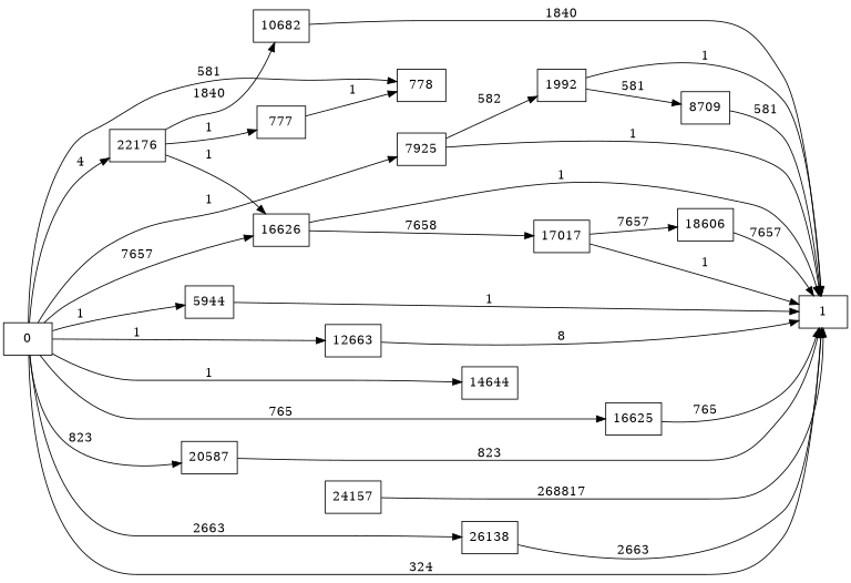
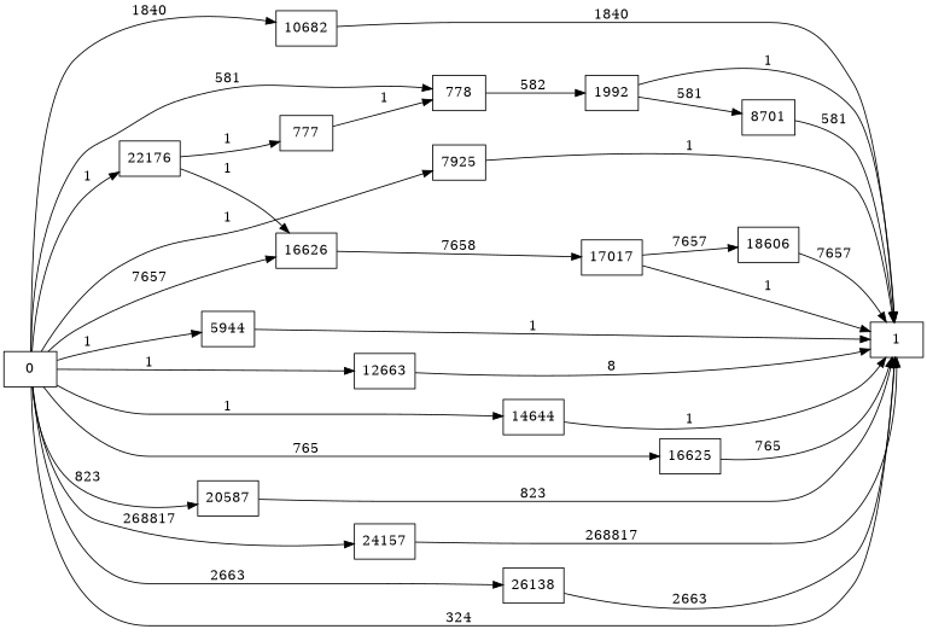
  digraph {
    rankdir=LR
    node [shape=rectangle]
    777
    778
    n3 [label=1992]
    1
-   8701 [label=8709]
+   8701
    5944
    7925
    10682
    12663
    14644
    16625
    16626
    17017
    18606
    20587
    22176
    24157
    26138
    0
    777 -> 778 [label=1]
-   7925 -> n3 [label=582]
+   778 -> n3 [label=582]
    n3 -> 1 [label=1]
    n3 -> 8701 [label=581]
    8701 -> 1 [label=581]
    5944 -> 1 [label=1]
    7925 -> 1 [label=1]
    10682 -> 1 [label=1840]
    12663 -> 1 [label=8]
-   16626 -> 1 [label=1]
+   14644 -> 1 [label=1]
    16625 -> 1 [label=765]
    16626 -> 17017 [label=7658]
    17017 -> 1 [label=1]
    17017 -> 18606 [label=7657]
    18606 -> 1 [label=7657]
    20587 -> 1 [label=823]
    22176 -> 777 [label=1]
    22176 -> 16626 [label=1]
    24157 -> 1 [label=268817]
    26138 -> 1 [label=2663]
    0 -> 778 [label=581]
    0 -> 1 [label=324]
    0 -> 5944 [label=1]
    0 -> 7925 [label=1]
-   22176 -> 10682 [label=1840]
+   0 -> 10682 [label=1840]
    0 -> 12663 [label=1]
    0 -> 14644 [label=1]
    0 -> 16625 [label=765]
    0 -> 16626 [label=7657]
    0 -> 20587 [label=823]
-   0 -> 22176 [label=4]
+   0 -> 22176 [label=1]
+   0 -> 24157 [label=268817]
    0 -> 26138 [label=2663]
  }
